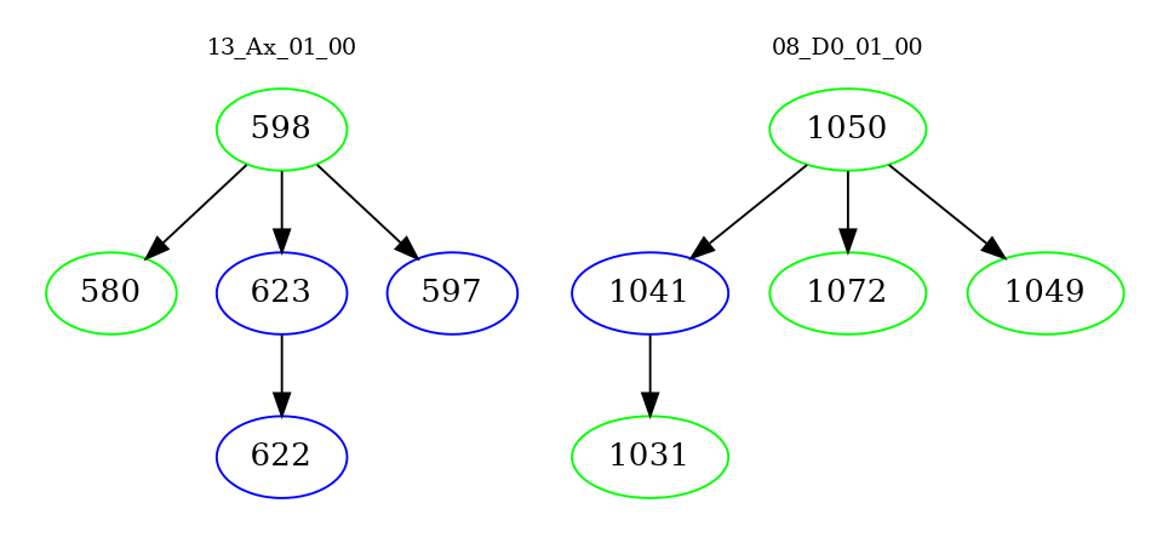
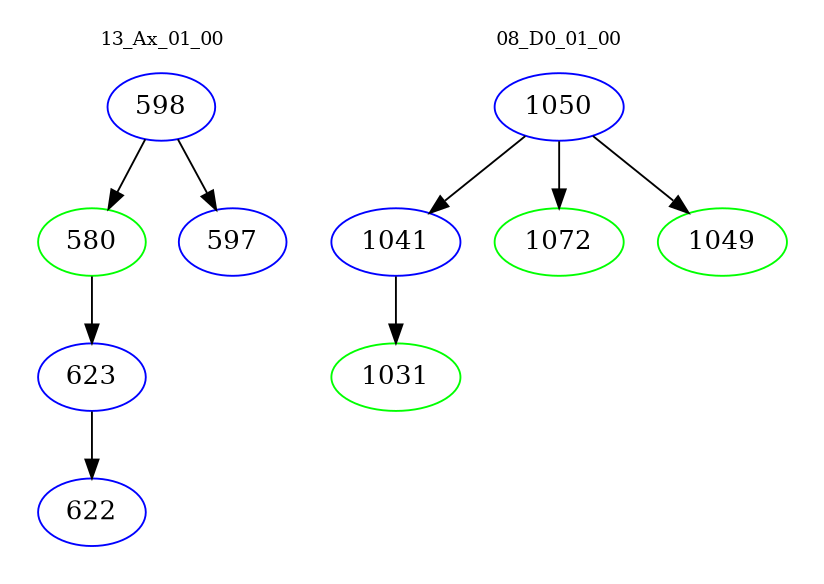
  digraph {
    node [color=blue]
    edge [color=black]
-   n1 [color=green label=598]
+   n1 [label=598]
    n2 [color=green label=580]
    n3 [label=623]
    n4 [label=597]
    n5 [label=622]
-   n6 [color=green label=1050]
+   n6 [label=1050]
    n7 [label=1041]
    n8 [color=green label=1072]
    n9 [color=green label=1049]
    n10 [color=green label=1031]
    subgraph cluster_1 {
      color=white
      fontsize=10
      label="13_Ax_01_00"
      n1
      n2
      n3
      n4
      n5
    }
    subgraph cluster_2 {
      color=white
      fontsize=10
      label="08_D0_01_00"
      n6
      n7
      n8
      n9
      n10
    }
    n1 -> n2
-   n1 -> n3
+   n2 -> n3
    n1 -> n4
    n3 -> n5
    n6 -> n7
    n6 -> n8
    n6 -> n9
    n7 -> n10
  }
